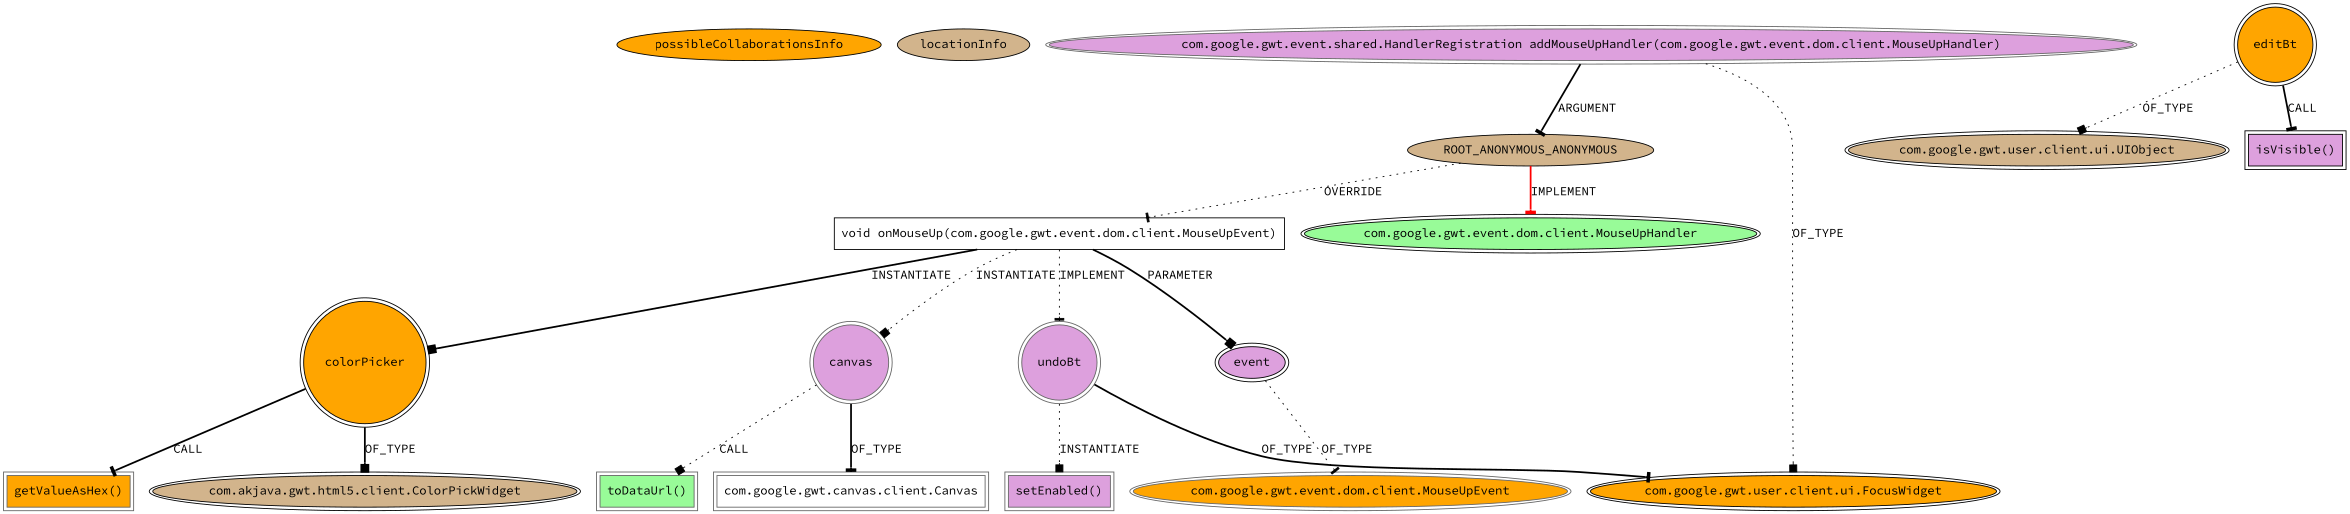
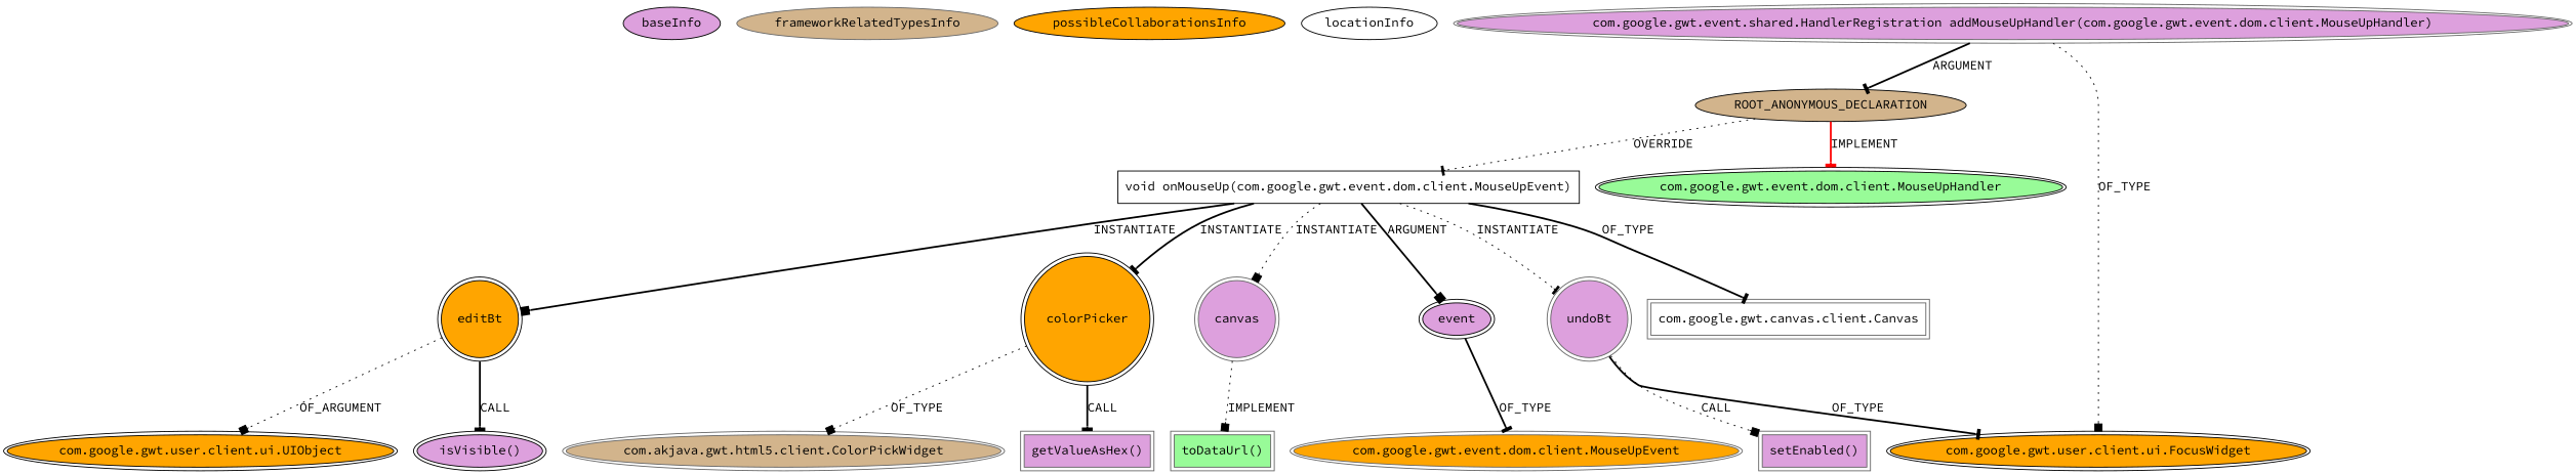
  digraph {
    fontname="Source Code Pro"
    node [color=black fillcolor=plum fontname="Source Code Pro" style=filled isFrameworkType=true vertexType=FRAMEWORK_CLASS_TYPE peripheries=2]
    edge [arrowhead=tee fontname="Source Code Pro" style=bold]
+   baseInfo [category=extension_graph graphId=505 isAnonymous=true possibleRelation=false isFrameworkType="" vertexType="" peripheries=""]
+   frameworkRelatedTypesInfo [0="com.google.gwt.event.dom.client.MouseUpHandler" color=gray40 fillcolor=tan isFrameworkType="" vertexType="" peripheries=""]
    possibleCollaborationsInfo [fillcolor=orange isFrameworkType="" vertexType="" peripheries=""]
-   locationInfo [contextSignature="void onApiReady()" filePath="/akjava-GWT-Hangouts/GWT-Hangouts-master/apps/easyoverlay/src/com/akjava/gwt/hangout/easyoverlay/client/EasyOverlay.java" fillcolor=tan graphId=505 projectName="akjava-GWT-Hangouts" isFrameworkType="" vertexType="" peripheries=""]
-   n5 [fillcolor=tan isFrameworkType=false label=ROOT_ANONYMOUS_ANONYMOUS vertexType=ROOT_ANONYMOUS_DECLARATION peripheries=""]
+   locationInfo [contextSignature="void onApiReady()" filePath="/akjava-GWT-Hangouts/GWT-Hangouts-master/apps/easyoverlay/src/com/akjava/gwt/hangout/easyoverlay/client/EasyOverlay.java" fillcolor=white graphId=505 projectName="akjava-GWT-Hangouts" isFrameworkType="" vertexType="" peripheries=""]
+   n5 [fillcolor=tan isFrameworkType=false label=ROOT_ANONYMOUS_DECLARATION vertexType=ROOT_ANONYMOUS_DECLARATION peripheries=""]
    n6 [fillcolor=palegreen label="com.google.gwt.event.dom.client.MouseUpHandler" vertexType=FRAMEWORK_INTERFACE_TYPE]
    n7 [fillcolor=white isFrameworkType=false label="void onMouseUp(com.google.gwt.event.dom.client.MouseUpEvent)" shape=box vertexType=OVERRIDING_METHOD_DECLARATION peripheries=""]
    n8 [label=event vertexType=PARAMETER_DECLARATION]
    n9 [fillcolor=orange label=editBt shape=circle vertexType=VARIABLE_EXPRESION]
    n10 [fillcolor=orange label=colorPicker shape=circle vertexType=VARIABLE_EXPRESION]
    n11 [color=gray40 label=canvas shape=circle vertexType=VARIABLE_EXPRESION]
    n12 [color=gray40 label=undoBt shape=circle vertexType=VARIABLE_EXPRESION]
    n13 [color=gray40 label="com.google.gwt.event.shared.HandlerRegistration addMouseUpHandler(com.google.gwt.event.dom.client.MouseUpHandler)" vertexType=OUTSIDE_CALL]
    n14 [fillcolor=orange label="com.google.gwt.user.client.ui.FocusWidget"]
    n15 [color=gray40 fillcolor=orange label="com.google.gwt.event.dom.client.MouseUpEvent"]
-   n16 [fillcolor=tan label="com.google.gwt.user.client.ui.UIObject"]
-   n17 [label="isVisible()" shape=box vertexType=INSIDE_CALL]
-   n18 [fillcolor=tan label="com.akjava.gwt.html5.client.ColorPickWidget"]
-   n19 [color=gray40 fillcolor=orange label="getValueAsHex()" shape=box vertexType=INSIDE_CALL]
+   n16 [fillcolor=orange label="com.google.gwt.user.client.ui.UIObject"]
+   n17 [label="isVisible()" shape=ellipse vertexType=INSIDE_CALL]
+   n18 [color=gray40 fillcolor=tan label="com.akjava.gwt.html5.client.ColorPickWidget"]
+   n19 [color=gray40 label="getValueAsHex()" shape=box vertexType=INSIDE_CALL]
    n20 [color=gray40 fillcolor=white label="com.google.gwt.canvas.client.Canvas" shape=box]
    n21 [color=gray40 fillcolor=palegreen label="toDataUrl()" shape=box vertexType=INSIDE_CALL]
    n22 [color=gray40 label="setEnabled()" shape=box vertexType=INSIDE_CALL]
    n5 -> n6 [color=red label=IMPLEMENT]
    n5 -> n7 [label=OVERRIDE style=dotted]
-   n7 -> n8 [arrowhead=box label=PARAMETER]
-   n7 -> n10 [arrowhead=box label=INSTANTIATE]
+   n7 -> n8 [arrowhead=box label=ARGUMENT]
+   n7 -> n9 [arrowhead=box label=INSTANTIATE]
+   n7 -> n10 [label=INSTANTIATE]
    n7 -> n11 [arrowhead=box label=INSTANTIATE style=dotted]
-   n7 -> n12 [label=IMPLEMENT style=dotted]
-   n8 -> n15 [label=OF_TYPE style=dotted]
-   n9 -> n16 [arrowhead=box label=OF_TYPE style=dotted]
+   n7 -> n12 [label=INSTANTIATE style=dotted]
+   n8 -> n15 [label=OF_TYPE]
+   n9 -> n16 [arrowhead=box label=OF_ARGUMENT style=dotted]
    n9 -> n17 [label=CALL]
-   n10 -> n18 [arrowhead=box label=OF_TYPE]
+   n10 -> n18 [arrowhead=box label=OF_TYPE style=dotted]
    n10 -> n19 [label=CALL]
-   n11 -> n20 [label=OF_TYPE]
-   n11 -> n21 [arrowhead=box label=CALL style=dotted]
+   n7 -> n20 [label=OF_TYPE]
+   n11 -> n21 [arrowhead=box label=IMPLEMENT style=dotted]
    n12 -> n14 [label=OF_TYPE]
-   n12 -> n22 [arrowhead=box label=INSTANTIATE style=dotted]
+   n12 -> n22 [arrowhead=box label=CALL style=dotted]
    n13 -> n5 [label=ARGUMENT]
    n13 -> n14 [arrowhead=box label=OF_TYPE style=dotted]
  }
